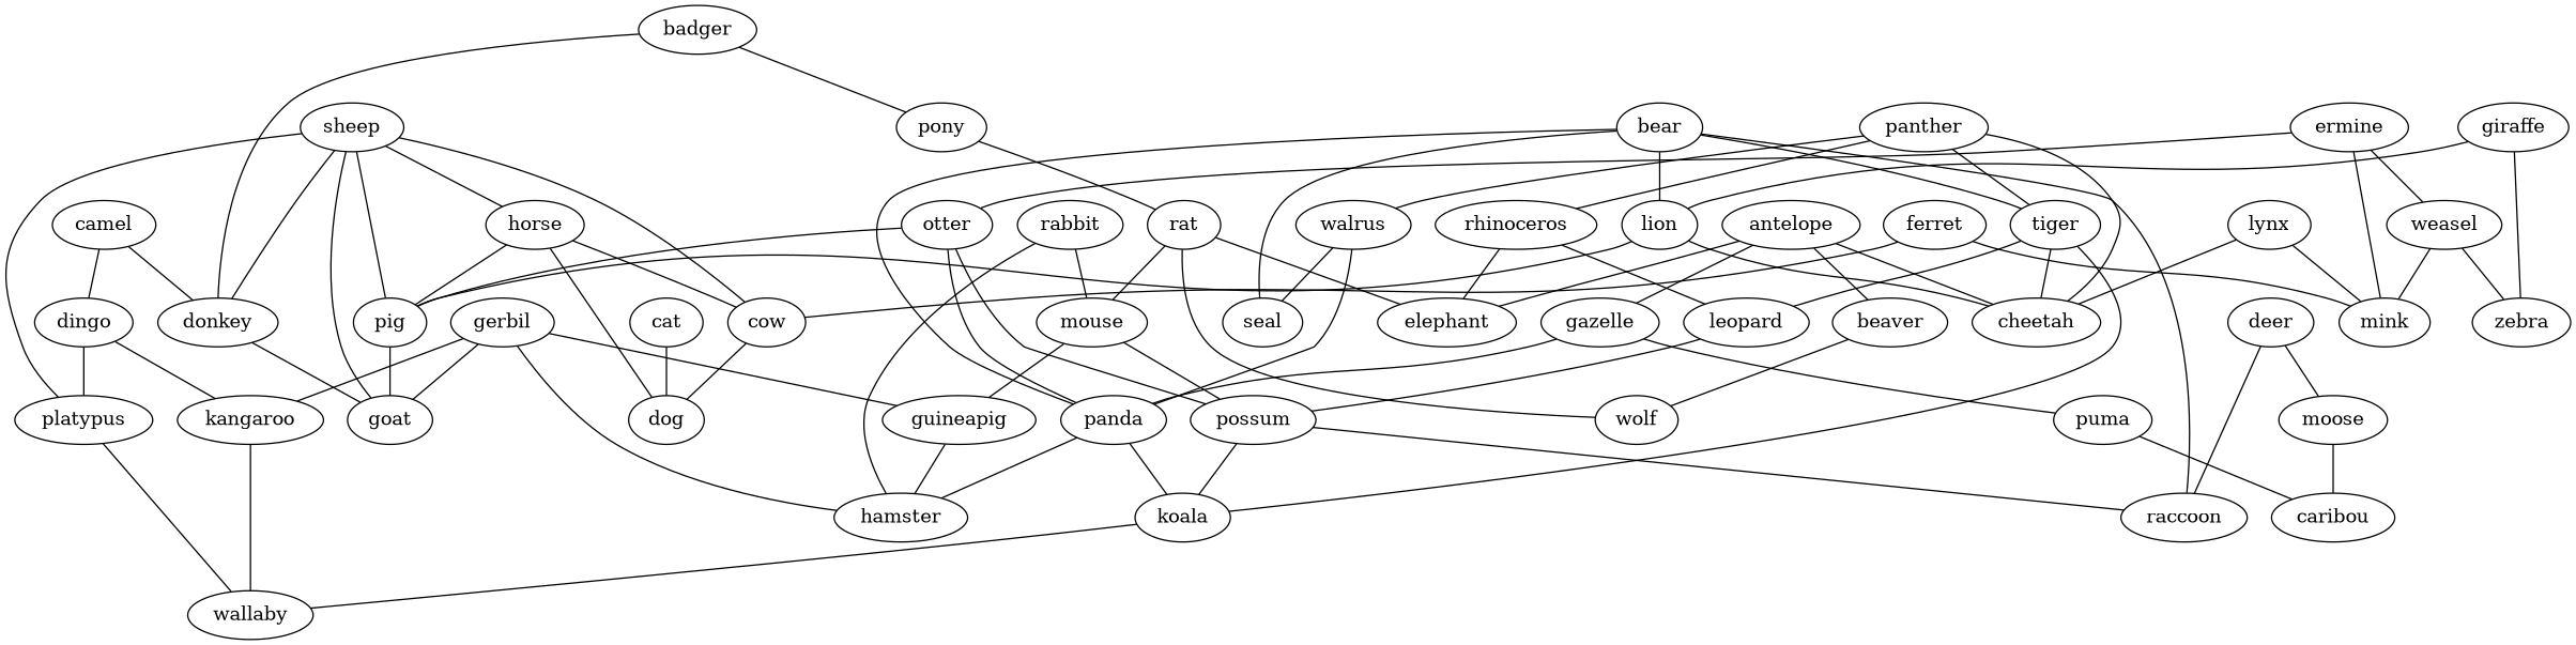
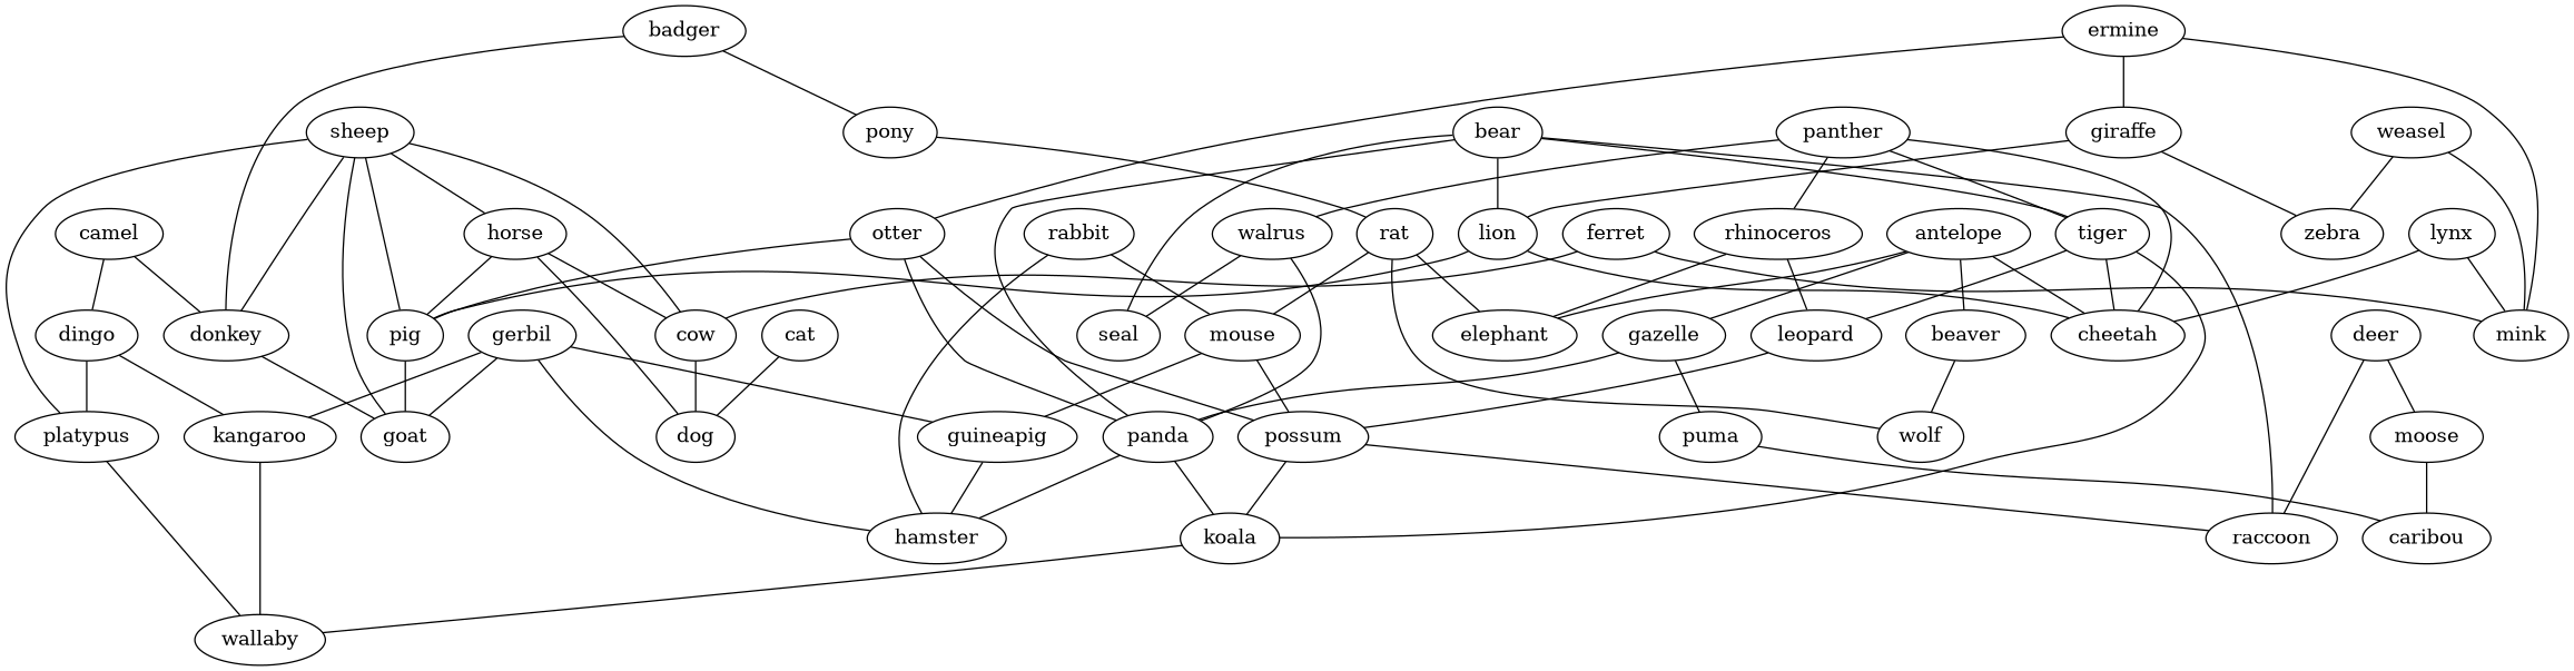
  strict graph {
    edge [weight=1]
    antelope
    gazelle
    beaver
    elephant
    cheetah
    panda
    puma
    wolf
    hamster
    koala
    caribou
    ermine
    weasel
    otter
    mink
    zebra
    pig
    possum
    badger
    donkey
    pony
    goat
    rat
    sheep
    horse
    cow
    platypus
    dog
    wallaby
    gerbil
    guineapig
    kangaroo
    panther
    tiger
    walrus
    rhinoceros
    leopard
    lion
    seal
    camel
    dingo
    bear
    raccoon
    ferret
    giraffe
    rabbit
    mouse
    cat
    lynx
    deer
    moose
    antelope -- gazelle
    antelope -- beaver
    antelope -- elephant
    antelope -- cheetah
    gazelle -- panda
    gazelle -- puma
    beaver -- wolf
    panda -- hamster
    panda -- koala
    puma -- caribou
    koala -- wallaby
-   ermine -- weasel
+   ermine -- giraffe
    ermine -- otter
    ermine -- mink
    weasel -- mink
    weasel -- zebra
    otter -- panda
    otter -- pig
    otter -- possum
    pig -- goat
    possum -- koala
    possum -- raccoon
    badger -- donkey
    badger -- pony
    donkey -- goat
    pony -- rat
    rat -- elephant
    rat -- wolf
    rat -- mouse
    sheep -- pig
    sheep -- donkey
    sheep -- goat
    sheep -- horse
    sheep -- cow
    sheep -- platypus
    horse -- pig
    horse -- cow
    horse -- dog
    cow -- dog
    platypus -- wallaby
    gerbil -- hamster
    gerbil -- goat
    gerbil -- guineapig
    gerbil -- kangaroo
    guineapig -- hamster
    kangaroo -- wallaby
    panther -- cheetah
    panther -- tiger
    panther -- walrus
    panther -- rhinoceros
    tiger -- cheetah
    tiger -- koala
    tiger -- leopard
    walrus -- panda
    walrus -- seal
    rhinoceros -- elephant
    rhinoceros -- leopard
    leopard -- possum
    lion -- cheetah
    lion -- pig
    camel -- donkey
    camel -- dingo
    dingo -- platypus
    dingo -- kangaroo
    bear -- panda
    bear -- tiger
    bear -- lion
    bear -- seal
    bear -- raccoon
    ferret -- mink
    ferret -- cow
    giraffe -- zebra
    giraffe -- lion
    rabbit -- hamster
    rabbit -- mouse
    mouse -- possum
    mouse -- guineapig
    cat -- dog
    lynx -- cheetah
    lynx -- mink
    deer -- raccoon
    deer -- moose
    moose -- caribou
  }
